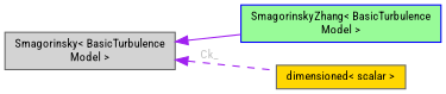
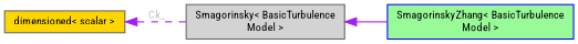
  digraph {
    fontname="Roboto Condensed"
    rankdir=LR
    node [color=gray40 fontname="Roboto Condensed" fontsize=10 shape=box style=filled]
    edge [color=purple dir=back fontname="Roboto Condensed" fontsize=10 labelfontname=Helvetica labelfontsize=10]
    n1 [color=blue fillcolor=palegreen fontcolor=black height=0.2 label="SmagorinskyZhang\< BasicTurbulence\lModel \>" width=0.4]
    n2 [fillcolor=lightgrey height=0.2 label="Smagorinsky\< BasicTurbulence\lModel \>" width=0.4]
    n3 [fillcolor=gold height=0.2 label="dimensioned\< scalar \>" width=0.4]
    n2 -> n1 [style=solid]
-   n2 -> n3 [fontcolor=grey label=" Ck_" style=dashed]
+   n3 -> n2 [fontcolor=grey label=" Ck_" style=dashed]
  }
